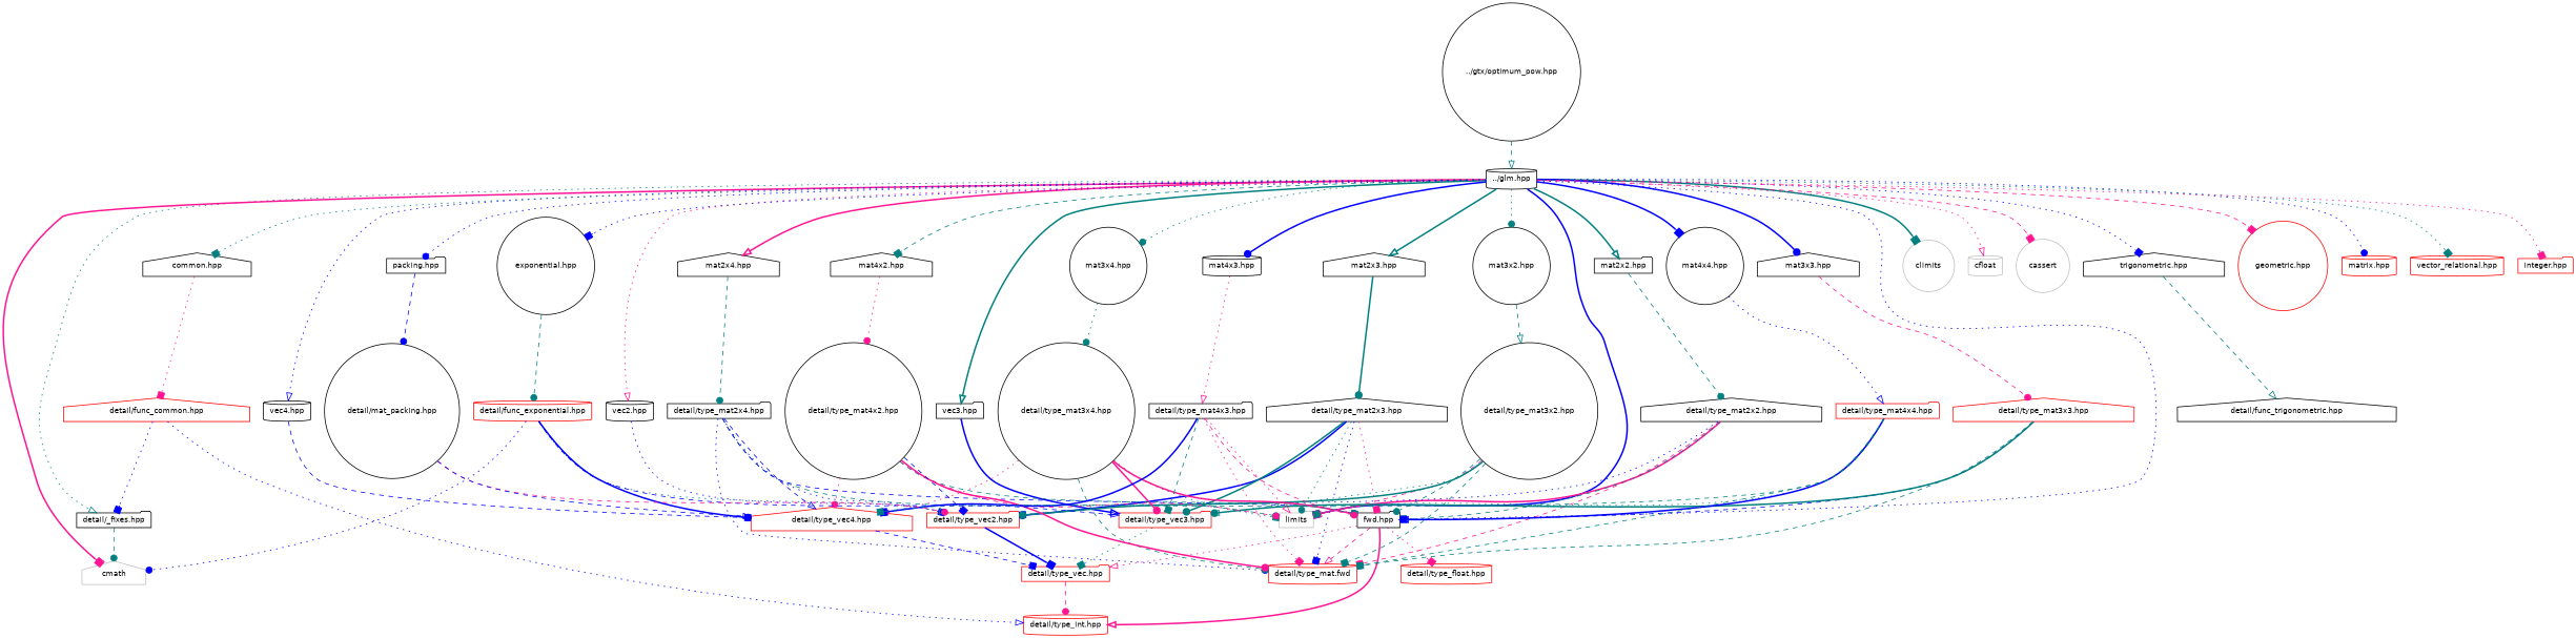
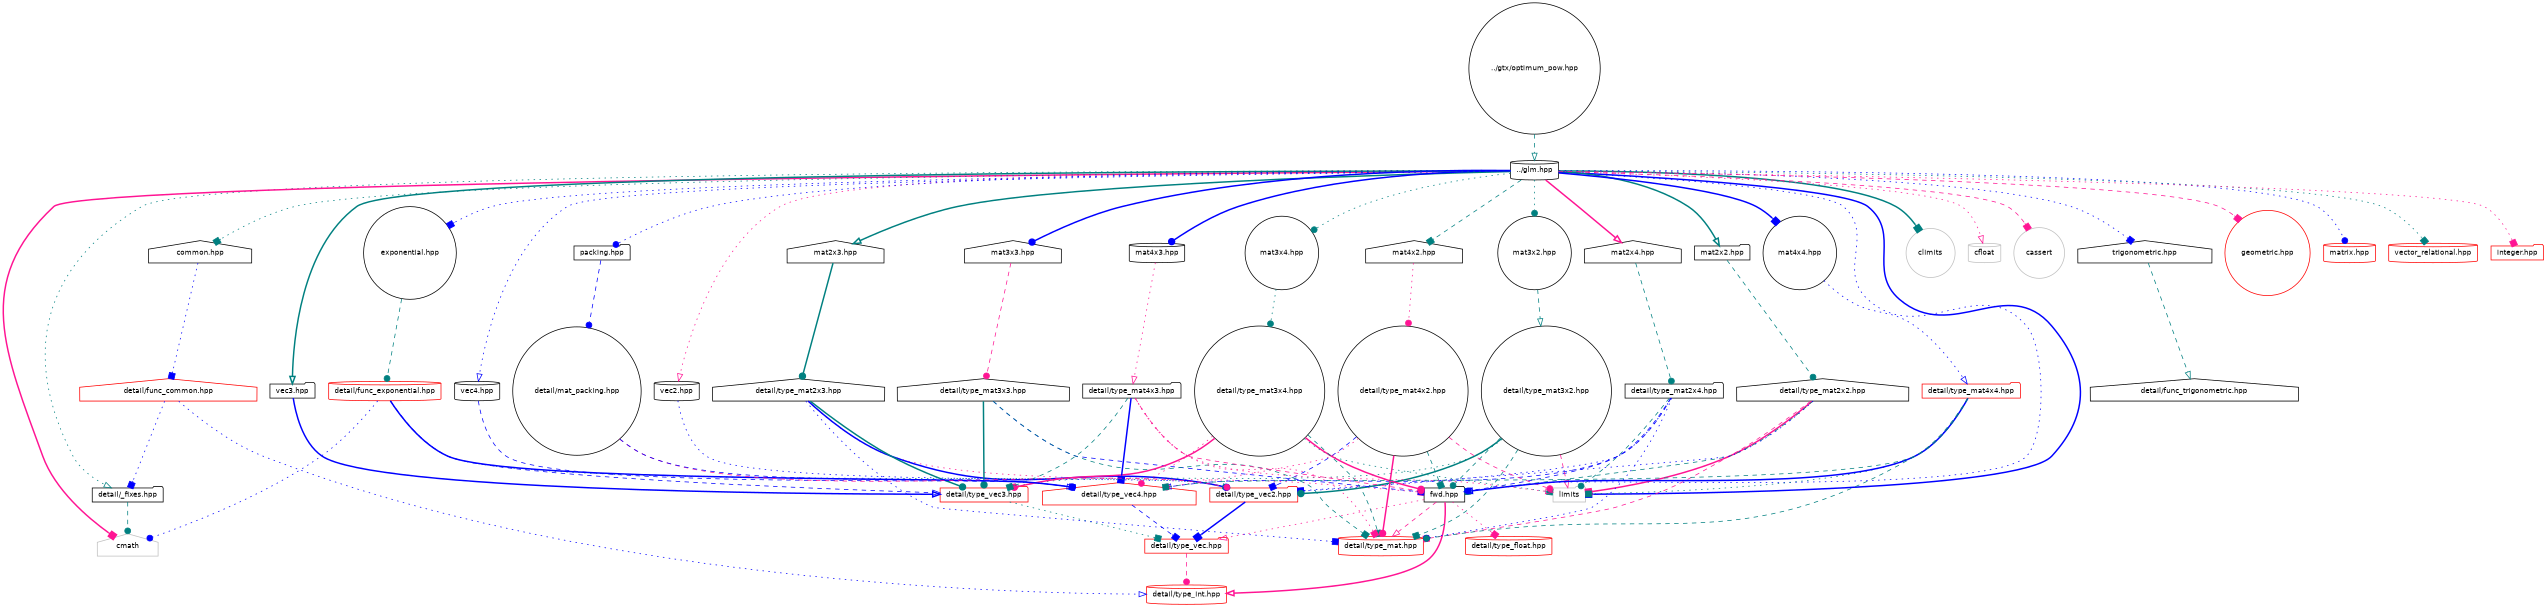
  digraph {
    node [color=black fillcolor=white fontname=Helvetica fontsize=10 shape=folder style=filled]
    edge [arrowhead=box color=teal fontname=Helvetica fontsize=10 labelfontname=Helvetica labelfontsize=10 style=dotted]
    n1 [height=0.2 label="../glm.hpp" shape=cylinder width=0.4]
    n2 [height=0.2 label="detail/_fixes.hpp" width=0.4]
    n3 [color=grey75 height=0.2 label=cmath shape=house width=0.4]
    n4 [color=grey75 height=0.2 label=climits shape=circle width=0.4]
    n5 [color=grey75 height=0.2 label=cfloat shape=cylinder width=0.4]
    n6 [color=grey75 height=0.2 label=limits width=0.4]
    n7 [color=grey75 height=0.2 label=cassert shape=circle width=0.4]
    n8 [height=0.2 label="fwd.hpp" width=0.4]
    n9 [height=0.2 label="vec2.hpp" shape=cylinder width=0.4]
    n10 [height=0.2 label="vec3.hpp" width=0.4]
    n11 [height=0.2 label="vec4.hpp" shape=cylinder width=0.4]
    n12 [height=0.2 label="mat2x2.hpp" width=0.4]
    n13 [height=0.2 label="mat2x3.hpp" shape=house width=0.4]
    n14 [height=0.2 label="mat2x4.hpp" shape=house width=0.4]
    n15 [height=0.2 label="mat3x2.hpp" shape=circle width=0.4]
    n16 [height=0.2 label="mat3x3.hpp" shape=house width=0.4]
    n17 [height=0.2 label="mat3x4.hpp" shape=circle width=0.4]
    n18 [height=0.2 label="mat4x2.hpp" shape=house width=0.4]
    n19 [height=0.2 label="mat4x3.hpp" shape=cylinder width=0.4]
    n20 [height=0.2 label="mat4x4.hpp" shape=circle width=0.4]
    n21 [height=0.2 label="trigonometric.hpp" shape=house width=0.4]
    n22 [height=0.2 label="exponential.hpp" shape=circle width=0.4]
    n23 [height=0.2 label="common.hpp" shape=house width=0.4]
    n24 [height=0.2 label="packing.hpp" width=0.4]
    n25 [color=red height=0.2 label="geometric.hpp" shape=circle width=0.4]
    n26 [color=red height=0.2 label="matrix.hpp" shape=cylinder width=0.4]
    n27 [color=red height=0.2 label="vector_relational.hpp" shape=cylinder width=0.4]
    n28 [color=red height=0.2 label="integer.hpp" width=0.4]
    n29 [height=0.2 label="../gtx/optimum_pow.hpp" shape=circle width=0.4]
    n30 [color=red height=0.2 label="detail/type_int.hpp" shape=cylinder width=0.4]
    n31 [color=red height=0.2 label="detail/type_float.hpp" shape=cylinder width=0.4]
    n32 [color=red height=0.2 label="detail/type_vec.hpp" width=0.4]
-   n33 [color=red height=0.2 label="detail/type_mat.fwd" shape=cylinder width=0.4]
+   n33 [color=red height=0.2 label="detail/type_mat.hpp" shape=cylinder width=0.4]
    n34 [color=red height=0.2 label="detail/type_vec2.hpp" width=0.4]
    n35 [color=red height=0.2 label="detail/type_vec3.hpp" width=0.4]
    n36 [color=red height=0.2 label="detail/type_vec4.hpp" shape=house width=0.4]
    n37 [height=0.2 label="detail/type_mat2x2.hpp" shape=house width=0.4]
    n38 [height=0.2 label="detail/type_mat2x3.hpp" shape=house width=0.4]
    n39 [height=0.2 label="detail/type_mat2x4.hpp" width=0.4]
    n40 [height=0.2 label="detail/type_mat3x2.hpp" shape=circle width=0.4]
-   n41 [color=red height=0.2 label="detail/type_mat3x3.hpp" shape=house width=0.4]
+   n41 [height=0.2 label="detail/type_mat3x3.hpp" shape=house width=0.4]
    n42 [height=0.2 label="detail/type_mat3x4.hpp" shape=circle width=0.4]
    n43 [height=0.2 label="detail/type_mat4x2.hpp" shape=circle width=0.4]
    n44 [height=0.2 label="detail/type_mat4x3.hpp" width=0.4]
    n45 [color=red height=0.2 label="detail/type_mat4x4.hpp" width=0.4]
    n46 [height=0.2 label="detail/func_trigonometric.hpp" shape=house width=0.4]
    n47 [color=red height=0.2 label="detail/func_exponential.hpp" shape=cylinder width=0.4]
    n48 [color=red height=0.2 label="detail/func_common.hpp" shape=house width=0.4]
    n49 [height=0.2 label="detail/mat_packing.hpp" shape=circle width=0.4]
    n1 -> n2 [arrowhead=onormal]
    n1 -> n3 [color=deeppink style=bold]
    n1 -> n4 [style=bold]
    n1 -> n5 [arrowhead=onormal color=deeppink]
    n1 -> n6 [color=blue style=bold]
    n1 -> n7 [color=deeppink style=dashed]
    n1 -> n8 [color=blue]
    n1 -> n9 [arrowhead=onormal color=deeppink]
    n1 -> n10 [arrowhead=onormal style=bold]
    n1 -> n11 [arrowhead=onormal color=blue]
    n1 -> n12 [arrowhead=onormal style=bold]
    n1 -> n13 [arrowhead=onormal style=bold]
    n1 -> n14 [arrowhead=onormal color=deeppink style=bold]
    n1 -> n15 [arrowhead=dot]
    n1 -> n16 [arrowhead=dot color=blue style=bold]
    n1 -> n17 [arrowhead=dot]
    n1 -> n18 [style=dashed]
    n1 -> n19 [arrowhead=dot color=blue style=bold]
    n1 -> n20 [color=blue style=bold]
    n1 -> n21 [color=blue]
    n1 -> n22 [color=blue]
    n1 -> n23
    n1 -> n24 [arrowhead=dot color=blue]
    n1 -> n25 [color=deeppink style=dashed]
    n1 -> n26 [arrowhead=dot color=blue]
    n1 -> n27
    n1 -> n28 [color=deeppink]
    n2 -> n3 [arrowhead=dot style=dashed]
    n8 -> n30 [arrowhead=onormal color=deeppink style=bold]
    n8 -> n31 [color=deeppink]
    n8 -> n32 [arrowhead=onormal color=deeppink]
    n8 -> n33 [arrowhead=onormal color=deeppink style=dashed]
    n9 -> n34 [arrowhead=dot color=blue]
    n10 -> n35 [arrowhead=onormal color=blue style=bold]
    n11 -> n36 [color=blue style=dashed]
    n12 -> n37 [arrowhead=dot style=dashed]
    n13 -> n38 [arrowhead=dot style=bold]
    n14 -> n39 [arrowhead=dot style=dashed]
    n15 -> n40 [arrowhead=onormal style=dashed]
    n16 -> n41 [arrowhead=dot color=deeppink style=dashed]
    n17 -> n42 [arrowhead=dot]
    n18 -> n43 [arrowhead=dot color=deeppink]
    n19 -> n44 [arrowhead=onormal color=deeppink]
    n20 -> n45 [arrowhead=onormal color=blue]
    n21 -> n46 [arrowhead=onormal style=dashed]
    n22 -> n47 [arrowhead=dot style=dashed]
-   n23 -> n48 [color=deeppink]
+   n23 -> n48 [color=blue]
    n24 -> n49 [arrowhead=dot color=blue style=dashed]
    n29 -> n1 [arrowhead=onormal style=dashed]
    n32 -> n30 [arrowhead=dot color=deeppink style=dashed]
    n34 -> n32 [color=blue style=bold]
    n35 -> n32
    n36 -> n32 [color=blue style=dashed]
    n37 -> n6 [color=deeppink style=bold]
    n37 -> n8 [style=dashed]
    n37 -> n33 [color=deeppink style=dashed]
    n37 -> n34 [color=blue]
-   n38 -> n6 [arrowhead=dot]
    n38 -> n8 [color=deeppink]
    n38 -> n33 [color=blue]
    n38 -> n34 [arrowhead=dot color=blue style=bold]
    n38 -> n35 [arrowhead=dot style=bold]
    n39 -> n6 [arrowhead=dot style=dashed]
    n39 -> n8 [arrowhead=dot color=blue style=dashed]
    n39 -> n33 [arrowhead=dot color=blue]
    n39 -> n34 [color=blue]
    n39 -> n36 [arrowhead=onormal color=blue style=dashed]
    n40 -> n6 [arrowhead=onormal color=deeppink style=dashed]
    n40 -> n8 [arrowhead=dot style=dashed]
    n40 -> n33 [style=dashed]
    n40 -> n34 [arrowhead=dot style=bold]
    n40 -> n35 [arrowhead=onormal]
    n41 -> n8 [color=blue style=dashed]
    n41 -> n33 [style=dashed]
    n41 -> n35 [arrowhead=dot style=bold]
    n42 -> n6
    n42 -> n8 [arrowhead=dot color=deeppink style=bold]
    n42 -> n33 [style=dashed]
    n42 -> n35 [arrowhead=dot color=deeppink style=bold]
    n42 -> n36 [arrowhead=dot color=deeppink]
    n43 -> n6 [arrowhead=dot color=deeppink style=dashed]
    n43 -> n8 [style=dashed]
    n43 -> n33 [arrowhead=dot color=deeppink style=bold]
    n43 -> n34 [color=blue style=dashed]
    n43 -> n36 [arrowhead=dot color=deeppink]
    n44 -> n6 [arrowhead=onormal color=deeppink]
    n44 -> n8 [arrowhead=dot color=deeppink style=dashed]
    n44 -> n33 [color=deeppink]
    n44 -> n35 [style=dashed]
    n44 -> n36 [color=blue style=bold]
    n45 -> n6
    n45 -> n8 [arrowhead=onormal color=blue style=bold]
    n45 -> n33 [arrowhead=dot style=dashed]
    n45 -> n36 [style=dashed]
    n47 -> n3 [arrowhead=dot color=blue]
    n47 -> n34 [arrowhead=onormal]
    n47 -> n35 [arrowhead=onormal color=blue style=dashed]
    n47 -> n36 [arrowhead=dot color=blue style=bold]
    n48 -> n2 [color=blue]
    n48 -> n30 [arrowhead=onormal color=blue]
    n49 -> n34 [arrowhead=dot color=deeppink style=dashed]
    n49 -> n36 [arrowhead=onormal color=blue style=dashed]
  }
